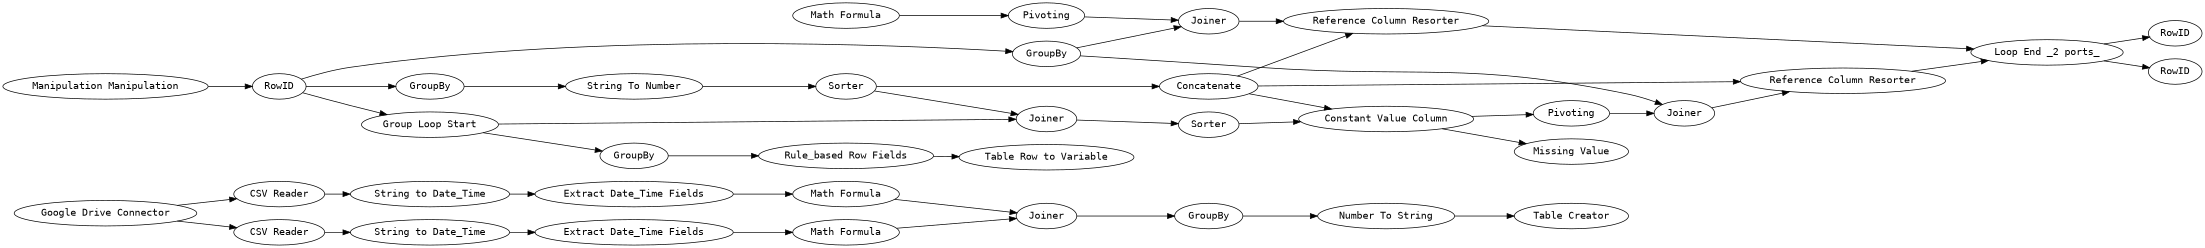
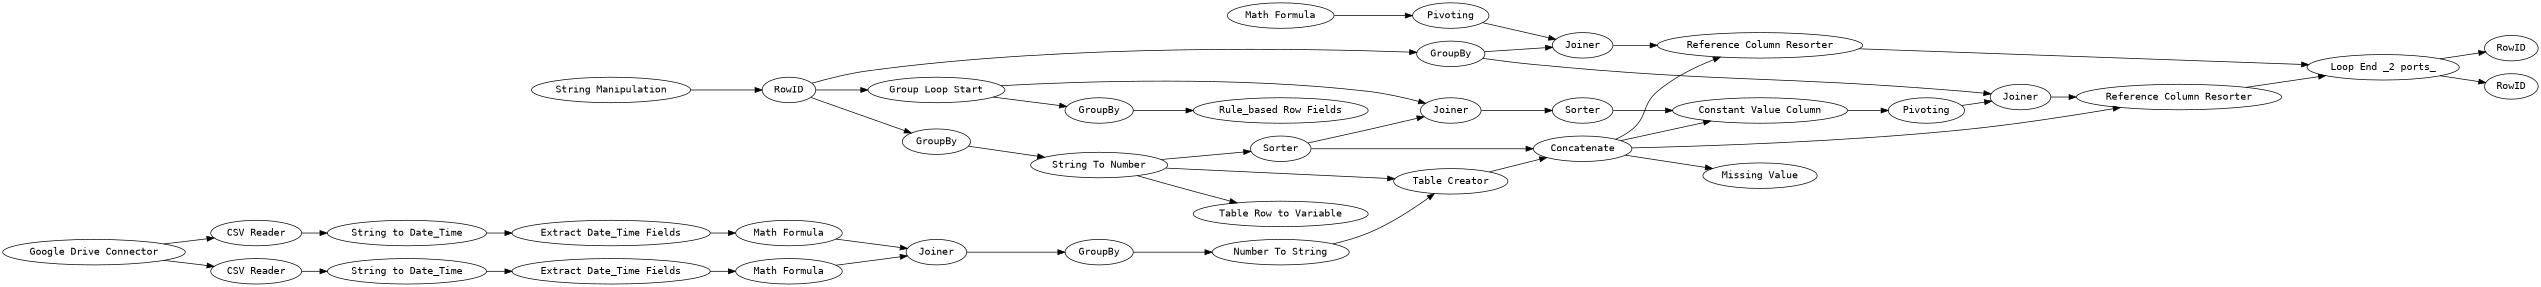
  digraph {
    fontname="DejaVu Sans Mono"
    rankdir=LR
    node [fontname="DejaVu Sans Mono"]
    edge [fontname="DejaVu Sans Mono"]
    n1 [label="Extract Date_Time Fields"]
    n2 [label="Math Formula"]
    n3 [label=Joiner]
    n4 [label=GroupBy]
    n5 [label=GroupBy]
    n6 [label=Joiner]
    n7 [label=Joiner]
    n8 [label="Reference Column Resorter"]
    n9 [label="Reference Column Resorter"]
    n10 [label="Loop End _2 ports_"]
    n11 [label="String to Date_Time"]
    n12 [label="Extract Date_Time Fields"]
    n13 [label="Math Formula"]
-   n14 [label="Manipulation Manipulation"]
+   n14 [label="String Manipulation"]
    n15 [label=RowID]
    n16 [label="Group Loop Start"]
    n17 [label=GroupBy]
    n18 [label=Joiner]
    n19 [label=GroupBy]
    n20 [label="String To Number"]
    n21 [label=Sorter]
    n22 [label="Table Creator"]
    n23 [label=Concatenate]
    n24 [label="Constant Value Column"]
    n25 [label=Sorter]
    n26 [label="Missing Value"]
    n27 [label="Math Formula"]
    n28 [label=Pivoting]
    n29 [label=RowID]
    n30 [label=RowID]
    n31 [label="Rule_based Row Fields"]
    n32 [label="Table Row to Variable"]
    n33 [label=Pivoting]
    n34 [label="Number To String"]
    n35 [label="CSV Reader"]
    n36 [label="String to Date_Time"]
    n37 [label="CSV Reader"]
    n38 [label="Google Drive Connector"]
    n1 -> n2
    n2 -> n3
    n3 -> n4
    n4 -> n34
    n5 -> n6
    n5 -> n7
    n6 -> n8
    n7 -> n9
    n8 -> n10
    n9 -> n10
    n10 -> n29
    n10 -> n30
    n11 -> n12
    n12 -> n13
    n13 -> n3
    n14 -> n15
    n15 -> n5
    n15 -> n16
    n15 -> n17
    n16 -> n18
    n16 -> n19
    n17 -> n20
    n18 -> n25
    n19 -> n31
    n20 -> n21
+   n20 -> n22
    n21 -> n18
    n21 -> n23
+   n22 -> n23
    n23 -> n8
    n23 -> n9
    n23 -> n24
-   n24 -> n26
+   n23 -> n26
    n24 -> n33
    n25 -> n24
    n27 -> n28
    n28 -> n6
-   n31 -> n32
+   n20 -> n32
    n33 -> n7
    n34 -> n22
    n35 -> n11
    n36 -> n1
    n37 -> n36
    n38 -> n35
    n38 -> n37
  }
